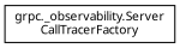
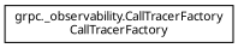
  digraph {
    rankdir=LR
    fontname="Noto Sans"
-   n1 [color=black fillcolor=white fontname="Noto Sans" fontsize=10 height=0.2 label="grpc._observability.Server\lCallTracerFactory" shape=record style=filled width=0.4]
+   n1 [color=black fillcolor=white fontname="Noto Sans" fontsize=10 height=0.2 label="grpc._observability.CallTracerFactory\lCallTracerFactory" shape=record style=filled width=0.4]
  }
